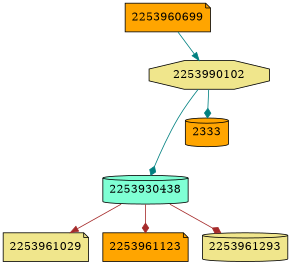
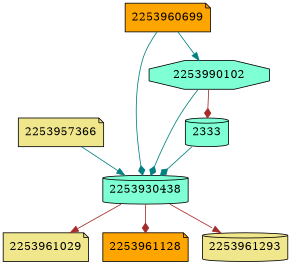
  strict digraph {
    node [fillcolor=khaki shape=note style=filled]
    edge [arrowhead=diamond color=teal]
    2253930438 [fillcolor=aquamarine shape=cylinder]
    2253961029
-   2253961128 [fillcolor=orange label=2253961123]
+   2253961128 [fillcolor=orange]
    2253961293 [shape=cylinder]
-   2253990102 [shape=octagon]
-   2333 [fillcolor=orange shape=cylinder]
+   2253957366
+   2253990102 [fillcolor=aquamarine shape=octagon]
+   2333 [fillcolor=aquamarine shape=cylinder]
    2253960699 [fillcolor=orange]
    2253930438 -> 2253961029 [arrowhead=normal color=brown]
    2253930438 -> 2253961128 [color=brown]
-   2253930438 -> 2253961293 [color=brown]
+   2253930438 -> 2253961293 [arrowhead=normal color=brown]
+   2253957366 -> 2253930438 [arrowhead=normal]
    2253990102 -> 2253930438
-   2253990102 -> 2333
+   2253990102 -> 2333 [color=brown]
+   2333 -> 2253930438
+   2253960699 -> 2253930438
    2253960699 -> 2253990102 [arrowhead=normal]
  }
